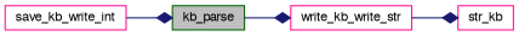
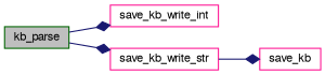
  digraph {
    rankdir=LR
    node [color=deeppink fontname=FreeSans fontsize=10 shape=record]
    edge [arrowhead=diamond color=midnightblue fontname=FreeSans fontsize=10 labelfontname=FreeSans labelfontsize=10 style=solid]
    n1 [color=darkgreen fillcolor=grey75 fontcolor=black height=0.2 label=kb_parse style=filled width=0.4]
    n2 [height=0.2 label=save_kb_write_int width=0.4]
-   n3 [height=0.2 label=write_kb_write_str width=0.4]
-   n4 [height=0.2 label=str_kb width=0.4]
-   n2 -> n1
+   n3 [height=0.2 label=save_kb_write_str width=0.4]
+   n4 [height=0.2 label=save_kb width=0.4]
+   n1 -> n2
    n1 -> n3
    n3 -> n4
  }
